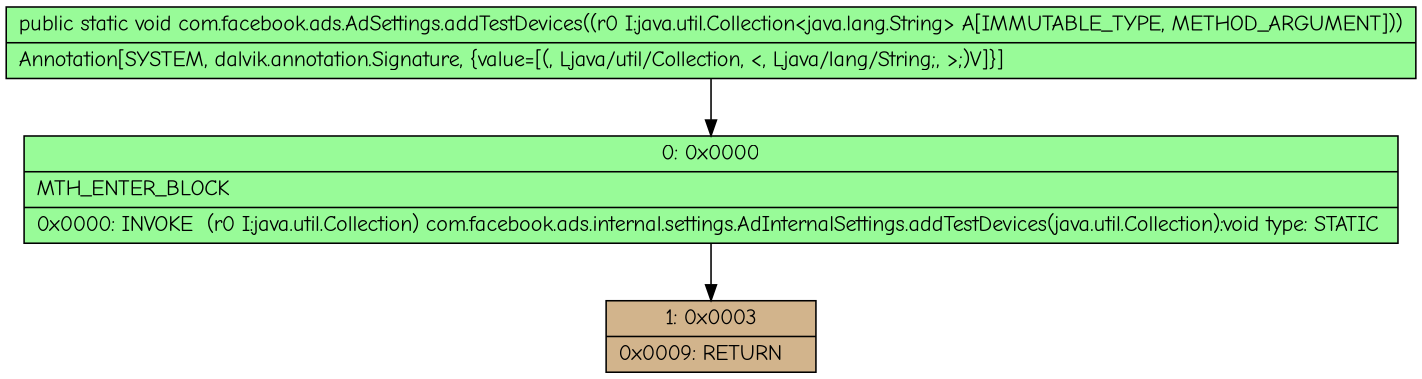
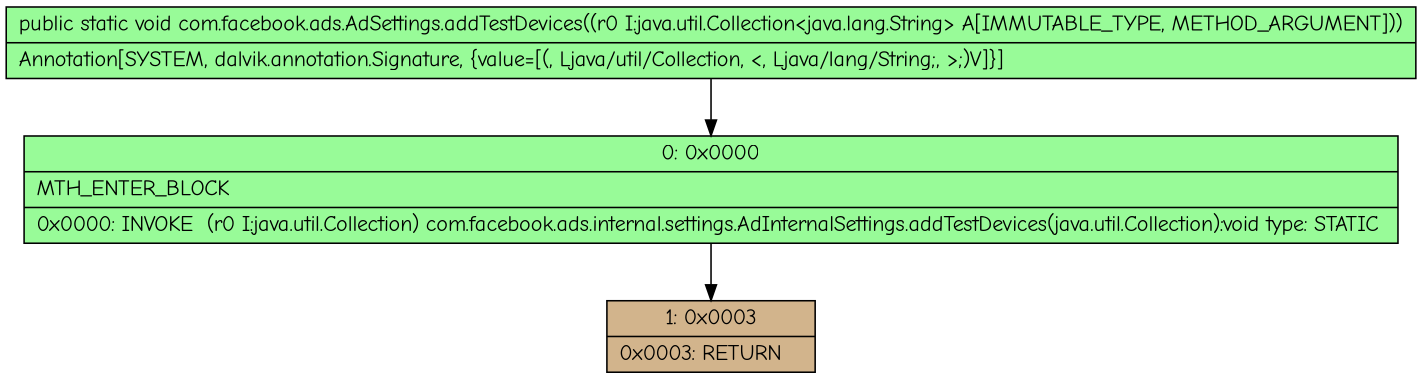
  digraph {
    fontname="Comic Neue"
    node [shape=record style=filled fillcolor=palegreen fontname="Comic Neue"]
    edge [fontname="Comic Neue"]
    n1 [label="{0\:\ 0x0000|MTH_ENTER_BLOCK\l|0x0000: INVOKE  (r0 I:java.util.Collection) com.facebook.ads.internal.settings.AdInternalSettings.addTestDevices(java.util.Collection):void type: STATIC \l}"]
-   n2 [label="{1\:\ 0x0003|0x0009: RETURN   \l}" fillcolor=tan]
+   n2 [label="{1\:\ 0x0003|0x0003: RETURN   \l}" fillcolor=tan]
    n3 [label="{public static void com.facebook.ads.AdSettings.addTestDevices((r0 I:java.util.Collection\<java.lang.String\> A[IMMUTABLE_TYPE, METHOD_ARGUMENT]))  | Annotation[SYSTEM, dalvik.annotation.Signature, \{value=[(, Ljava\/util\/Collection, \<, Ljava\/lang\/String;, \>;)V]\}]\l}"]
    n1 -> n2
    n3 -> n1
  }
